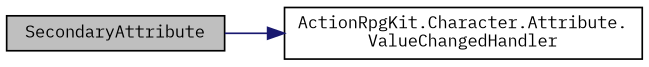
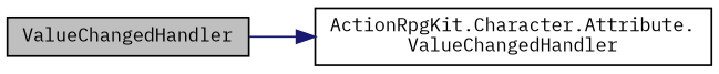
  digraph {
    rankdir=LR
    fontname="IBM Plex Mono"
    node [color=black fontname="IBM Plex Mono" fontsize=10 shape=record style=filled]
-   n1 [fillcolor=grey75 fontcolor=black height=0.2 label=SecondaryAttribute width=0.4]
+   n1 [fillcolor=grey75 fontcolor=black height=0.2 label=ValueChangedHandler width=0.4]
    n2 [fillcolor=white height=0.2 label="ActionRpgKit.Character.Attribute.\lValueChangedHandler" width=0.4]
    n1 -> n2 [color=midnightblue fontname="IBM Plex Mono" fontsize=10 labelfontname=Helvetica labelfontsize=10 style=solid]
  }
